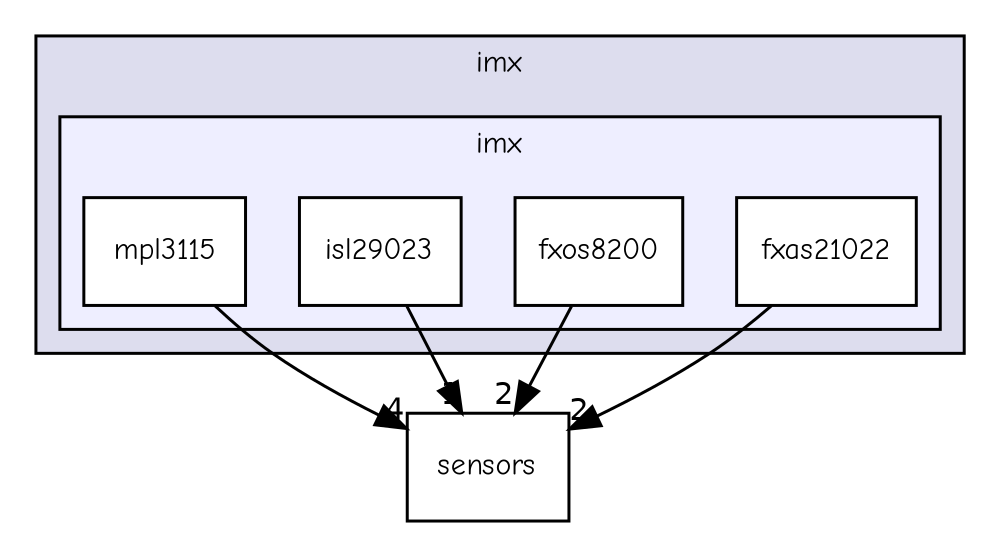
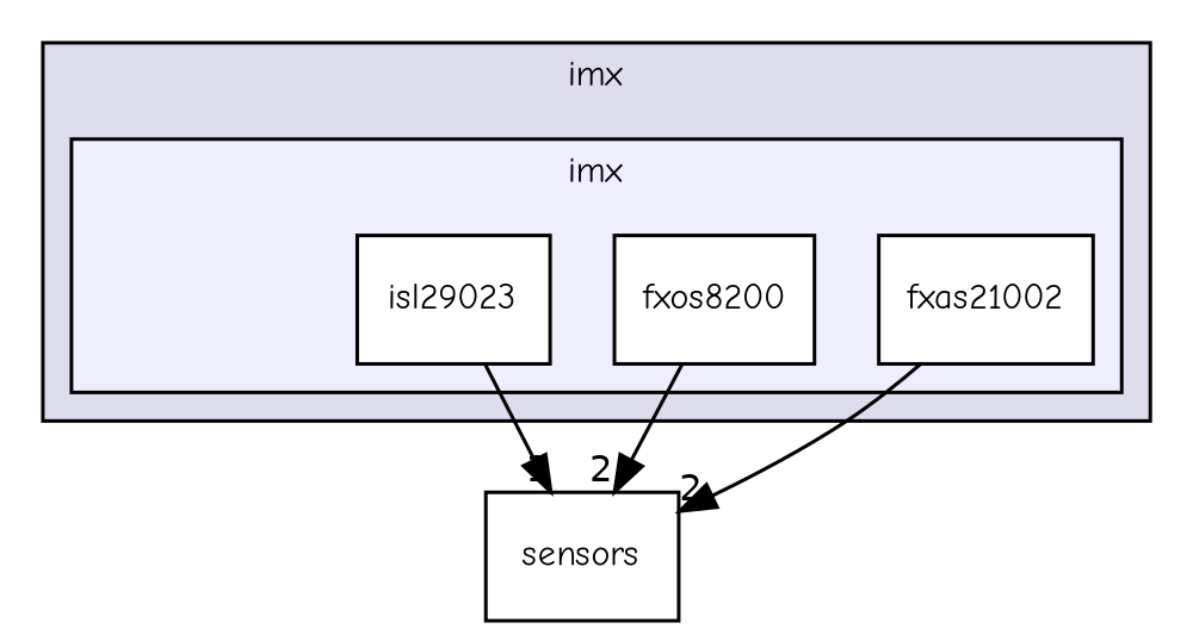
  digraph {
    compound=true
    fontname="Comic Neue"
    node [color=black fillcolor=white fontname="Comic Neue" fontsize=10 shape=box style=filled]
    edge [fontname="Comic Neue" headlabel=2 labeldistance=1.5 labelfontname=Helvetica labelfontsize=10]
-   n1 [label=fxas21022]
+   n1 [label=fxas21002]
    n2 [label=fxos8200]
    n3 [label=isl29023]
-   n4 [label=mpl3115]
    n5 [label=sensors color="" fillcolor="" style=""]
    subgraph cluster_1 {
      bgcolor="#ddddee"
      fontsize=10
      label=imx
      pencolor=black
      subgraph cluster_2 {
        bgcolor="#eeeeff"
        fontsize=10
        label=imx
        pencolor=black
        n1
        n2
        n3
-       n4
      }
    }
    n1 -> n5
    n2 -> n5
    n3 -> n5 [headlabel=1]
-   n4 -> n5 [headlabel=4]
  }
